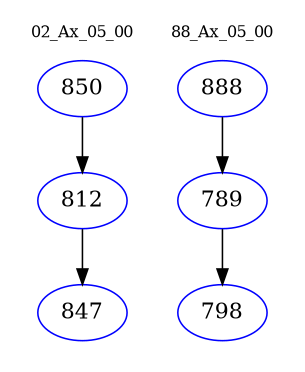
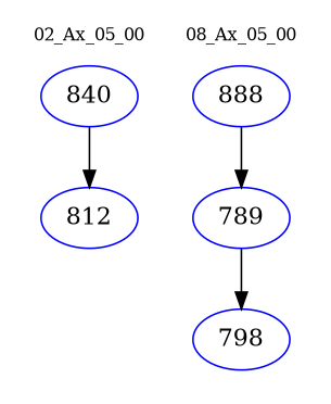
  digraph {
    node [color=blue]
    edge [color=black]
-   n1 [label=850]
+   n1 [label=840]
    n2 [label=812]
-   n3 [label=847]
    n4 [label=888]
    n5 [label=789]
    n6 [label=798]
    subgraph cluster_1 {
      color=white
      fontsize=10
      label="02_Ax_05_00"
      n1
      n2
-     n3
    }
    subgraph cluster_2 {
      color=white
      fontsize=10
-     label="88_Ax_05_00"
+     label="08_Ax_05_00"
      n4
      n5
      n6
    }
    n1 -> n2
-   n2 -> n3
    n4 -> n5
    n5 -> n6
  }
